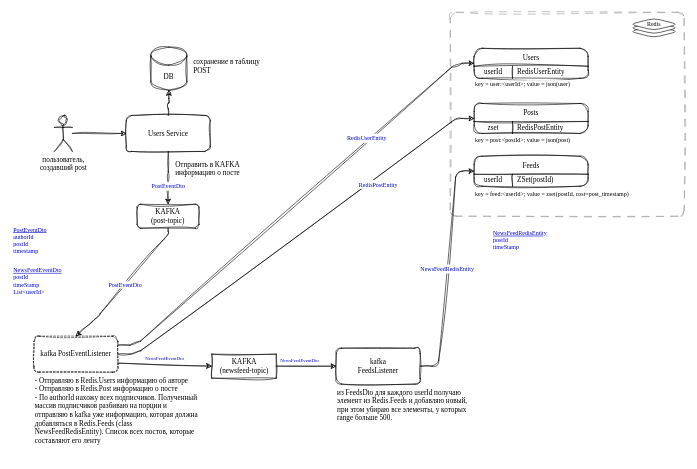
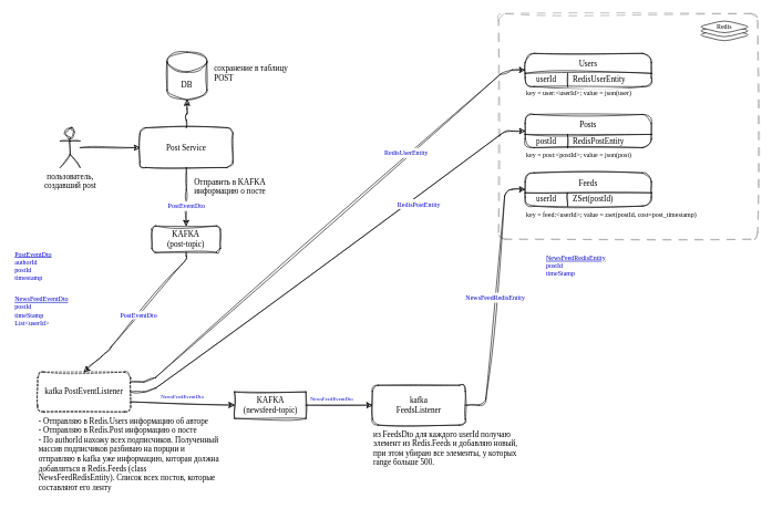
  <mxCell id="0" />
  <mxCell id="1" parent="0" />
  <mxCell id="2" value="" style="group" vertex="1" connectable="0" parent="1"><mxGeometry x="56" y="560" width="274" height="200" as="geometry" /></mxCell>
  <mxCell id="3" value="kafka PostEventListener" style="rounded=1;whiteSpace=wrap;html=1;strokeColor=default;align=center;verticalAlign=middle;fontFamily=Excalifont;fontSize=12;fontColor=default;fillColor=none;gradientColor=none;hachureGap=4;fontSource=https%3A%2F%2Ffonts.googleapis.com%2Fcss%3Ffamily%3DArchitects%2BDaughter;sketch=1;curveFitting=1;jiggle=2;dashed=1;" parent="2" vertex="1"><mxGeometry width="140" height="60" as="geometry" /></mxCell>
  <mxCell id="4" value="&lt;div&gt;- Отправляю в Redis.Users информацию об авторе&lt;/div&gt;- Отправляю в Redis.Post информацию о посте&lt;div&gt;- По authorId нахожу всех подписчиков. Полученный массив подписчиков разбиваю на порции и отправляю в kafka уже информацию, которая должна добавляться в Redis.Feeds (class NewsFeedRedisEntity). Cписок всех постов, которые составляют его ленту&lt;/div&gt;" style="text;html=1;align=left;verticalAlign=top;whiteSpace=wrap;rounded=1;fontFamily=Excalifont;fontSize=12;fontColor=default;sketch=1;curveFitting=1;jiggle=2;" parent="2" vertex="1"><mxGeometry y="60" width="274" height="140" as="geometry" /></mxCell>
  <mxCell id="5" value="NewsFeedEventDto" style="text;html=1;align=left;verticalAlign=middle;whiteSpace=wrap;rounded=1;fontFamily=Excalifont;fontSize=8;fontColor=#0000CC;sketch=1;curveFitting=1;jiggle=2;" parent="2" vertex="1"><mxGeometry x="184" y="27" width="60" height="20" as="geometry" /></mxCell>
  <mxCell id="6" value="" style="rounded=1;whiteSpace=wrap;html=1;align=center;verticalAlign=top;fontFamily=Excalifont;fontSize=12;fontColor=default;fillColor=none;gradientColor=none;arcSize=3;dashed=1;dashPattern=12 12;strokeColor=#999999;sketch=1;curveFitting=1;jiggle=2;" parent="1" vertex="1"><mxGeometry x="750" y="20" width="390" height="340" as="geometry" /></mxCell>
- <mxCell id="7" value="Users Service" style="rounded=1;whiteSpace=wrap;html=1;strokeColor=default;align=center;verticalAlign=middle;fontFamily=Excalifont;fontSize=12;fontColor=default;fillColor=none;gradientColor=none;glass=0;shadow=0;sketch=1;curveFitting=1;jiggle=2;" parent="1" vertex="1"><mxGeometry x="210" y="192" width="140" height="60" as="geometry" /></mxCell>
+ <mxCell id="7" value="Post Service" style="rounded=1;whiteSpace=wrap;html=1;strokeColor=default;align=center;verticalAlign=middle;fontFamily=Excalifont;fontSize=12;fontColor=default;fillColor=none;gradientColor=none;glass=0;shadow=0;sketch=1;curveFitting=1;jiggle=2;" parent="1" vertex="1"><mxGeometry x="210" y="192" width="140" height="60" as="geometry" /></mxCell>
  <mxCell id="8" value="пользователь,&lt;div&gt;создавший post&lt;/div&gt;" style="shape=umlActor;verticalLabelPosition=bottom;verticalAlign=top;html=1;outlineConnect=0;rounded=1;strokeColor=default;align=center;fontFamily=Excalifont;fontSize=12;fontColor=default;fillColor=none;gradientColor=none;sketch=1;curveFitting=1;jiggle=2;" parent="1" vertex="1"><mxGeometry x="90" y="192" width="30" height="60" as="geometry" /></mxCell>
  <mxCell id="9" value="" style="endArrow=classic;html=1;rounded=1;hachureGap=4;fontFamily=Excalifont;fontSource=https%3A%2F%2Ffonts.googleapis.com%2Fcss%3Ffamily%3DArchitects%2BDaughter;fontSize=12;fontColor=default;entryX=0;entryY=0.5;entryDx=0;entryDy=0;sketch=1;curveFitting=1;jiggle=2;" parent="1" source="8" target="7" edge="1"><mxGeometry width="50" height="50" relative="1" as="geometry"><mxPoint x="570" y="132" as="sourcePoint" /><mxPoint x="620" y="82" as="targetPoint" /></mxGeometry></mxCell>
  <mxCell id="10" style="rounded=1;hachureGap=4;orthogonalLoop=1;jettySize=auto;html=1;entryX=0.5;entryY=1;entryDx=0;entryDy=0;entryPerimeter=0;fontFamily=Excalifont;fontSource=https%3A%2F%2Ffonts.googleapis.com%2Fcss%3Ffamily%3DArchitects%2BDaughter;fontSize=12;fontColor=default;edgeStyle=orthogonalEdgeStyle;exitX=0.5;exitY=0;exitDx=0;exitDy=0;sketch=1;curveFitting=1;jiggle=2;" parent="1" source="7" target="13" edge="1"><mxGeometry relative="1" as="geometry"><mxPoint x="430" y="120" as="sourcePoint" /></mxGeometry></mxCell>
  <mxCell id="11" value="&lt;font style=&quot;font-size: 10px; color: rgb(0, 0, 204);&quot;&gt;PostEventDto&lt;/font&gt;" style="edgeStyle=orthogonalEdgeStyle;rounded=1;hachureGap=4;orthogonalLoop=1;jettySize=auto;html=1;fontFamily=Excalifont;fontSource=https%3A%2F%2Ffonts.googleapis.com%2Fcss%3Ffamily%3DArchitects%2BDaughter;fontSize=12;fontColor=default;entryX=0.5;entryY=0;entryDx=0;entryDy=0;sketch=1;curveFitting=1;jiggle=2;exitX=0.5;exitY=1;exitDx=0;exitDy=0;" parent="1" source="7" target="31" edge="1"><mxGeometry x="0.318" relative="1" as="geometry"><mxPoint x="280" y="520" as="targetPoint" /><mxPoint x="280" y="412" as="sourcePoint" /><mxPoint as="offset" /></mxGeometry></mxCell>
  <mxCell id="12" value="" style="group;rounded=1;sketch=1;curveFitting=1;jiggle=2;" parent="1" vertex="1" connectable="0"><mxGeometry x="251" y="68" width="140" height="82" as="geometry" /></mxCell>
  <mxCell id="13" value="DB" style="shape=cylinder3;whiteSpace=wrap;html=1;boundedLbl=1;backgroundOutline=1;size=15;rounded=1;strokeColor=default;align=center;verticalAlign=middle;fontFamily=Excalifont;fontSize=12;fontColor=default;fillColor=none;gradientColor=none;sketch=1;curveFitting=1;jiggle=2;" parent="12" vertex="1"><mxGeometry y="10" width="60" height="72" as="geometry" /></mxCell>
  <mxCell id="14" value="сохранение в таблицу POST" style="text;html=1;align=left;verticalAlign=middle;whiteSpace=wrap;rounded=1;fontFamily=Excalifont;fontSize=12;fontColor=default;sketch=1;curveFitting=1;jiggle=2;" parent="12" vertex="1"><mxGeometry x="69" y="34.569" width="120" height="12.863" as="geometry" /></mxCell>
  <mxCell id="15" value="Отправить в KAFKA информацию о посте" style="text;html=1;align=left;verticalAlign=top;whiteSpace=wrap;rounded=1;fontFamily=Excalifont;sketch=1;curveFitting=1;jiggle=2;" parent="1" vertex="1"><mxGeometry x="290" y="260" width="120" height="40" as="geometry" /></mxCell>
  <mxCell id="16" value="&lt;div&gt;&lt;u&gt;PostEventDto&lt;/u&gt;&lt;/div&gt;&lt;div&gt;authorId&lt;/div&gt;&lt;div&gt;&lt;span style=&quot;background-color: transparent;&quot;&gt;postId&lt;/span&gt;&lt;/div&gt;&lt;div&gt;timestamp&lt;/div&gt;" style="text;html=1;align=left;verticalAlign=top;whiteSpace=wrap;rounded=1;fontFamily=Excalifont;fontSize=10;fontColor=#0000CC;labelBackgroundColor=none;labelBorderColor=none;textShadow=0;strokeColor=none;perimeterSpacing=0;fillColor=none;sketch=1;curveFitting=1;jiggle=2;" parent="1" vertex="1"><mxGeometry x="20" y="370" width="90" height="49" as="geometry" /></mxCell>
  <mxCell id="17" style="rounded=1;hachureGap=4;orthogonalLoop=1;jettySize=auto;html=1;exitX=1;exitY=0.75;exitDx=0;exitDy=0;fontFamily=Excalifont;fontSource=https%3A%2F%2Ffonts.googleapis.com%2Fcss%3Ffamily%3DArchitects%2BDaughter;fontSize=12;fontColor=#0000CC;entryX=0;entryY=0.5;entryDx=0;entryDy=0;shadow=0;strokeColor=default;align=center;verticalAlign=middle;labelBorderColor=none;labelBackgroundColor=default;endArrow=classic;flowAnimation=0;sketch=1;curveFitting=1;jiggle=2;" parent="1" source="3" target="33" edge="1"><mxGeometry relative="1" as="geometry" /></mxCell>
  <mxCell id="18" value="Users" style="shape=table;startSize=30;container=1;collapsible=0;childLayout=tableLayout;fixedRows=1;rowLines=0;fontStyle=0;strokeColor=default;fontSize=12;rounded=1;align=center;verticalAlign=middle;fontFamily=Excalifont;fontColor=default;fillColor=none;gradientColor=none;swimlaneLine=1;sketch=1;curveFitting=1;jiggle=2;" parent="1" vertex="1"><mxGeometry x="790" y="80" width="190" height="50" as="geometry" /></mxCell>
  <mxCell id="19" value="" style="shape=tableRow;horizontal=0;startSize=0;swimlaneHead=0;swimlaneBody=0;top=0;left=0;bottom=0;right=0;collapsible=0;dropTarget=0;fillColor=none;points=[[0,0.5],[1,0.5]];portConstraint=eastwest;strokeColor=inherit;fontSize=16;rounded=1;align=center;verticalAlign=middle;fontFamily=Excalifont;fontColor=default;sketch=1;curveFitting=1;jiggle=2;" parent="18" vertex="1"><mxGeometry y="30" width="190" height="20" as="geometry" /></mxCell>
  <mxCell id="20" value="userId" style="shape=partialRectangle;html=1;whiteSpace=wrap;connectable=0;fillColor=none;top=0;left=0;bottom=0;right=0;overflow=hidden;pointerEvents=1;strokeColor=inherit;fontSize=12;rounded=1;align=center;verticalAlign=middle;fontFamily=Excalifont;fontColor=default;sketch=1;curveFitting=1;jiggle=2;" parent="19" vertex="1"><mxGeometry width="64" height="20" as="geometry"><mxRectangle width="64" height="20" as="alternateBounds" /></mxGeometry></mxCell>
  <mxCell id="21" value="RedisUserEntity" style="shape=partialRectangle;html=1;whiteSpace=wrap;connectable=0;fillColor=none;top=0;left=0;bottom=0;right=0;align=left;spacingLeft=6;overflow=hidden;strokeColor=inherit;fontSize=12;rounded=1;verticalAlign=middle;fontFamily=Excalifont;fontColor=default;sketch=1;curveFitting=1;jiggle=2;" parent="19" vertex="1"><mxGeometry x="64" width="126" height="20" as="geometry"><mxRectangle width="126" height="20" as="alternateBounds" /></mxGeometry></mxCell>
  <mxCell id="22" value="Posts" style="shape=table;startSize=30;container=1;collapsible=0;childLayout=tableLayout;fixedRows=1;rowLines=0;fontStyle=0;strokeColor=default;fontSize=12;rounded=1;align=center;verticalAlign=middle;fontFamily=Excalifont;fontColor=default;fillColor=none;gradientColor=none;swimlaneLine=1;sketch=1;curveFitting=1;jiggle=2;" parent="1" vertex="1"><mxGeometry x="790" y="172" width="190" height="50" as="geometry" /></mxCell>
  <mxCell id="23" value="" style="shape=tableRow;horizontal=0;startSize=0;swimlaneHead=0;swimlaneBody=0;top=0;left=0;bottom=0;right=0;collapsible=0;dropTarget=0;fillColor=none;points=[[0,0.5],[1,0.5]];portConstraint=eastwest;strokeColor=inherit;fontSize=16;rounded=1;align=center;verticalAlign=middle;fontFamily=Excalifont;fontColor=default;sketch=1;curveFitting=1;jiggle=2;" parent="22" vertex="1"><mxGeometry y="30" width="190" height="20" as="geometry" /></mxCell>
- <mxCell id="24" value="zset" style="shape=partialRectangle;html=1;whiteSpace=wrap;connectable=0;fillColor=none;top=0;left=0;bottom=0;right=0;overflow=hidden;pointerEvents=1;strokeColor=inherit;fontSize=12;rounded=1;align=center;verticalAlign=middle;fontFamily=Excalifont;fontColor=default;sketch=1;curveFitting=1;jiggle=2;" parent="23" vertex="1"><mxGeometry width="64" height="20" as="geometry"><mxRectangle width="64" height="20" as="alternateBounds" /></mxGeometry></mxCell>
+ <mxCell id="24" value="postId" style="shape=partialRectangle;html=1;whiteSpace=wrap;connectable=0;fillColor=none;top=0;left=0;bottom=0;right=0;overflow=hidden;pointerEvents=1;strokeColor=inherit;fontSize=12;rounded=1;align=center;verticalAlign=middle;fontFamily=Excalifont;fontColor=default;sketch=1;curveFitting=1;jiggle=2;" parent="23" vertex="1"><mxGeometry width="64" height="20" as="geometry"><mxRectangle width="64" height="20" as="alternateBounds" /></mxGeometry></mxCell>
  <mxCell id="25" value="RedisPostEntity" style="shape=partialRectangle;html=1;whiteSpace=wrap;connectable=0;fillColor=none;top=0;left=0;bottom=0;right=0;align=left;spacingLeft=6;overflow=hidden;strokeColor=inherit;fontSize=12;rounded=1;verticalAlign=middle;fontFamily=Excalifont;fontColor=default;sketch=1;curveFitting=1;jiggle=2;" parent="23" vertex="1"><mxGeometry x="64" width="126" height="20" as="geometry"><mxRectangle width="126" height="20" as="alternateBounds" /></mxGeometry></mxCell>
  <mxCell id="26" value="Feeds" style="shape=table;startSize=30;container=1;collapsible=0;childLayout=tableLayout;fixedRows=1;rowLines=0;fontStyle=0;strokeColor=default;fontSize=12;rounded=1;align=center;verticalAlign=middle;fontFamily=Excalifont;fontColor=default;fillColor=none;gradientColor=none;swimlaneLine=1;sketch=1;curveFitting=1;jiggle=2;" parent="1" vertex="1"><mxGeometry x="790" y="260" width="190" height="50" as="geometry" /></mxCell>
  <mxCell id="27" value="" style="shape=tableRow;horizontal=0;startSize=0;swimlaneHead=0;swimlaneBody=0;top=0;left=0;bottom=0;right=0;collapsible=0;dropTarget=0;fillColor=none;points=[[0,0.5],[1,0.5]];portConstraint=eastwest;strokeColor=inherit;fontSize=16;rounded=1;align=center;verticalAlign=middle;fontFamily=Excalifont;fontColor=default;sketch=1;curveFitting=1;jiggle=2;" parent="26" vertex="1"><mxGeometry y="30" width="190" height="20" as="geometry" /></mxCell>
  <mxCell id="28" value="userId" style="shape=partialRectangle;html=1;whiteSpace=wrap;connectable=0;fillColor=none;top=0;left=0;bottom=0;right=0;overflow=hidden;pointerEvents=1;strokeColor=inherit;fontSize=12;rounded=1;align=center;verticalAlign=middle;fontFamily=Excalifont;fontColor=default;sketch=1;curveFitting=1;jiggle=2;" parent="27" vertex="1"><mxGeometry width="64" height="20" as="geometry"><mxRectangle width="64" height="20" as="alternateBounds" /></mxGeometry></mxCell>
  <mxCell id="29" value="ZSet(postId)" style="shape=partialRectangle;html=1;whiteSpace=wrap;connectable=0;fillColor=none;top=0;left=0;bottom=0;right=0;align=left;spacingLeft=6;overflow=hidden;strokeColor=inherit;fontSize=12;rounded=1;verticalAlign=middle;fontFamily=Excalifont;fontColor=default;sketch=1;curveFitting=1;jiggle=2;" parent="27" vertex="1"><mxGeometry x="64" width="126" height="20" as="geometry"><mxRectangle width="126" height="20" as="alternateBounds" /></mxGeometry></mxCell>
  <mxCell id="30" value="PostEventDto" style="rounded=1;hachureGap=4;orthogonalLoop=1;jettySize=auto;html=1;exitX=0.5;exitY=1;exitDx=0;exitDy=0;fontFamily=Excalifont;fontSource=https%3A%2F%2Ffonts.googleapis.com%2Fcss%3Ffamily%3DArchitects%2BDaughter;fontSize=10;fontColor=#0000CC;entryX=0.5;entryY=0;entryDx=0;entryDy=0;sketch=1;curveFitting=1;jiggle=2;" parent="1" source="31" target="3" edge="1"><mxGeometry relative="1" as="geometry"><Array as="points"><mxPoint x="280" y="390" /><mxPoint x="160" y="530" /></Array></mxGeometry></mxCell>
  <mxCell id="31" value="KAFKA&lt;div&gt;(post-topic)&lt;/div&gt;" style="rounded=1;whiteSpace=wrap;html=1;align=center;verticalAlign=middle;fontFamily=Excalifont;fontSize=12;fontColor=default;fillColor=none;gradientColor=none;sketch=1;curveFitting=1;jiggle=2;" parent="1" vertex="1"><mxGeometry x="228.13" y="340" width="103" height="40" as="geometry" /></mxCell>
  <mxCell id="32" style="edgeStyle=orthogonalEdgeStyle;shape=connector;curved=0;rounded=1;hachureGap=4;orthogonalLoop=1;jettySize=auto;html=1;exitX=1;exitY=0.5;exitDx=0;exitDy=0;entryX=0;entryY=0.5;entryDx=0;entryDy=0;strokeColor=default;align=center;verticalAlign=middle;fontFamily=Excalifont;fontSource=https%3A%2F%2Ffonts.googleapis.com%2Fcss%3Ffamily%3DArchitects%2BDaughter;fontSize=12;fontColor=default;labelBackgroundColor=default;endArrow=classic;sketch=1;curveFitting=1;jiggle=2;" parent="1" source="33" target="46" edge="1"><mxGeometry relative="1" as="geometry" /></mxCell>
  <mxCell id="33" value="KAFKA&lt;div&gt;(newsfeed-topic)&lt;/div&gt;" style="whiteSpace=wrap;html=1;align=center;verticalAlign=middle;fontFamily=Excalifont;fontSize=12;fontColor=default;fillColor=none;gradientColor=none;sketch=1;curveFitting=1;jiggle=2;strokeColor=default;rounded=0;" parent="1" vertex="1"><mxGeometry x="352.5" y="590" width="107.5" height="40" as="geometry" /></mxCell>
  <mxCell id="34" value="&lt;u&gt;NewsFeedEventDto&lt;/u&gt;&lt;div&gt;postId&lt;/div&gt;&lt;div&gt;timeStamp&lt;/div&gt;&lt;div&gt;List&amp;lt;userId&amp;gt;&lt;/div&gt;" style="text;html=1;align=left;verticalAlign=top;whiteSpace=wrap;rounded=1;fontFamily=Excalifont;fontSize=10;fontColor=#0000CC;labelBackgroundColor=none;labelBorderColor=none;sketch=1;curveFitting=1;jiggle=2;" parent="1" vertex="1"><mxGeometry x="20" y="438" width="100" height="62" as="geometry" /></mxCell>
  <mxCell id="35" value="&lt;font style=&quot;font-size: 10px;&quot;&gt;NewsFeedRedisEntity&lt;/font&gt;" style="shape=connector;rounded=1;hachureGap=4;orthogonalLoop=1;jettySize=auto;html=1;exitX=1;exitY=0.5;exitDx=0;exitDy=0;entryX=0;entryY=0.5;entryDx=0;entryDy=0;strokeColor=default;align=center;verticalAlign=middle;fontFamily=Excalifont;fontSource=https%3A%2F%2Ffonts.googleapis.com%2Fcss%3Ffamily%3DArchitects%2BDaughter;fontSize=12;fontColor=#0000CC;labelBackgroundColor=default;endArrow=classic;edgeStyle=entityRelationEdgeStyle;elbow=vertical;sketch=1;curveFitting=1;jiggle=2;" parent="1" source="46" target="26" edge="1"><mxGeometry relative="1" as="geometry"><Array as="points"><mxPoint x="730" y="250" /><mxPoint x="720" y="250" /><mxPoint x="780" y="370" /></Array></mxGeometry></mxCell>
  <mxCell id="36" value="&lt;font style=&quot;font-size: 10px;&quot;&gt;RedisPostEntity&lt;/font&gt;" style="edgeStyle=entityRelationEdgeStyle;shape=connector;rounded=1;hachureGap=4;orthogonalLoop=1;jettySize=auto;html=1;exitX=1;exitY=0.5;exitDx=0;exitDy=0;entryX=0;entryY=0.5;entryDx=0;entryDy=0;strokeColor=default;align=center;verticalAlign=middle;fontFamily=Excalifont;fontSource=https%3A%2F%2Ffonts.googleapis.com%2Fcss%3Ffamily%3DArchitects%2BDaughter;fontSize=12;fontColor=#0000CC;labelBackgroundColor=default;endArrow=classic;curved=0;flowAnimation=0;shadow=0;labelBorderColor=none;sketch=1;curveFitting=1;jiggle=2;" parent="1" source="3" target="22" edge="1"><mxGeometry x="0.448" y="-12" relative="1" as="geometry"><mxPoint as="offset" /></mxGeometry></mxCell>
  <mxCell id="37" value="&lt;font style=&quot;font-size: 10px;&quot;&gt;RedisUserEntity&lt;/font&gt;" style="edgeStyle=entityRelationEdgeStyle;shape=connector;curved=0;rounded=1;hachureGap=4;orthogonalLoop=1;jettySize=auto;html=1;exitX=1;exitY=0.25;exitDx=0;exitDy=0;entryX=0;entryY=0.5;entryDx=0;entryDy=0;strokeColor=default;align=center;verticalAlign=middle;fontFamily=Excalifont;fontSource=https%3A%2F%2Ffonts.googleapis.com%2Fcss%3Ffamily%3DArchitects%2BDaughter;fontSize=12;fontColor=#0000CC;labelBackgroundColor=default;endArrow=classic;shadow=0;labelBorderColor=none;flowAnimation=0;sketch=1;curveFitting=1;jiggle=2;" parent="1" source="3" target="18" edge="1"><mxGeometry x="0.417" y="5" relative="1" as="geometry"><mxPoint as="offset" /></mxGeometry></mxCell>
  <mxCell id="38" value="key = feed:&amp;lt;userId&amp;gt;;&amp;nbsp;&lt;span style=&quot;background-color: light-dark(#ffffff, var(--ge-dark-color, #121212)); color: light-dark(rgb(0, 0, 0), rgb(255, 255, 255));&quot;&gt;value = zset(postId, cost=post_timestamp)&lt;/span&gt;" style="text;html=1;align=left;verticalAlign=middle;whiteSpace=wrap;rounded=0;fontFamily=Excalifont;fontSource=https%3A%2F%2Ffonts.googleapis.com%2Fcss%3Ffamily%3DArchitects%2BDaughter;fontSize=10;fontColor=default;labelBackgroundColor=default;sketch=1;curveFitting=1;jiggle=2;" parent="1" vertex="1"><mxGeometry x="790" y="312" width="350" height="20" as="geometry" /></mxCell>
  <mxCell id="39" value="key = post:&amp;lt;postId&amp;gt;;&amp;nbsp;&lt;span style=&quot;background-color: light-dark(#ffffff, var(--ge-dark-color, #121212)); color: light-dark(rgb(0, 0, 0), rgb(255, 255, 255));&quot;&gt;value = json(post)&lt;/span&gt;" style="text;html=1;align=left;verticalAlign=middle;whiteSpace=wrap;rounded=0;fontFamily=Excalifont;fontSource=https%3A%2F%2Ffonts.googleapis.com%2Fcss%3Ffamily%3DArchitects%2BDaughter;fontSize=10;fontColor=default;labelBackgroundColor=default;sketch=1;curveFitting=1;jiggle=2;" parent="1" vertex="1"><mxGeometry x="790" y="222" width="350" height="20" as="geometry" /></mxCell>
  <mxCell id="40" value="key = user:&amp;lt;userId&amp;gt;;&amp;nbsp;&lt;span style=&quot;background-color: light-dark(#ffffff, var(--ge-dark-color, #121212)); color: light-dark(rgb(0, 0, 0), rgb(255, 255, 255));&quot;&gt;value = json(user)&lt;/span&gt;" style="text;html=1;align=left;verticalAlign=middle;whiteSpace=wrap;rounded=0;fontFamily=Excalifont;fontSource=https%3A%2F%2Ffonts.googleapis.com%2Fcss%3Ffamily%3DArchitects%2BDaughter;fontSize=10;fontColor=default;labelBackgroundColor=default;sketch=1;curveFitting=1;jiggle=2;" parent="1" vertex="1"><mxGeometry x="790" y="129" width="350" height="20" as="geometry" /></mxCell>
  <mxCell id="41" value="" style="group" parent="1" vertex="1" connectable="0"><mxGeometry x="1050" y="30" width="80" height="32" as="geometry" /></mxCell>
  <mxCell id="42" value="" style="rhombus;whiteSpace=wrap;html=1;rounded=1;align=center;verticalAlign=middle;fontFamily=Excalifont;fontSize=12;fontColor=default;fillColor=default;gradientColor=none;" parent="41" vertex="1"><mxGeometry y="12" width="80" height="20" as="geometry" /></mxCell>
  <mxCell id="43" value="" style="rhombus;whiteSpace=wrap;html=1;rounded=1;align=center;verticalAlign=middle;fontFamily=Excalifont;fontSize=12;fontColor=default;fillColor=default;gradientColor=none;" parent="41" vertex="1"><mxGeometry y="6" width="80" height="20" as="geometry" /></mxCell>
  <mxCell id="44" value="Redis" style="rhombus;whiteSpace=wrap;html=1;rounded=1;align=center;verticalAlign=middle;fontFamily=Excalifont;fontSize=10;fontColor=default;fillColor=default;gradientColor=none;" parent="41" vertex="1"><mxGeometry width="80" height="20" as="geometry" /></mxCell>
  <mxCell id="45" value="" style="group" vertex="1" connectable="0" parent="1"><mxGeometry x="560" y="580" width="220" height="150" as="geometry" /></mxCell>
  <mxCell id="46" value="kafka&lt;div&gt;FeedsListener&lt;/div&gt;" style="rounded=1;whiteSpace=wrap;html=1;strokeColor=default;align=center;verticalAlign=middle;fontFamily=Excalifont;fontSize=12;fontColor=default;fillColor=none;gradientColor=none;hachureGap=4;fontSource=https%3A%2F%2Ffonts.googleapis.com%2Fcss%3Ffamily%3DArchitects%2BDaughter;sketch=1;curveFitting=1;jiggle=2;" parent="45" vertex="1"><mxGeometry width="140" height="60" as="geometry" /></mxCell>
  <mxCell id="47" value="из FeedsDto для каждого userId получаю элемент из Redis.Feeds и добавляю новый, при этом убираю все элементы, у которых range больше 500." style="text;html=1;align=left;verticalAlign=top;whiteSpace=wrap;rounded=1;fontFamily=Excalifont;fontSize=12;fontColor=default;sketch=1;curveFitting=1;jiggle=2;" parent="45" vertex="1"><mxGeometry y="60" width="220" height="90" as="geometry" /></mxCell>
  <mxCell id="48" value="NewsFeedEventDto" style="text;html=1;align=left;verticalAlign=middle;whiteSpace=wrap;rounded=1;fontFamily=Excalifont;fontSize=8;fontColor=#0000CC;sketch=1;curveFitting=1;jiggle=2;" vertex="1" parent="1"><mxGeometry x="465" y="590" width="77" height="20" as="geometry" /></mxCell>
  <mxCell id="49" value="&lt;u&gt;NewsFeedRedisEntity&lt;/u&gt;&lt;div&gt;postId&lt;/div&gt;&lt;div&gt;timeStamp&lt;/div&gt;" style="text;html=1;align=left;verticalAlign=top;whiteSpace=wrap;rounded=1;fontFamily=Excalifont;fontSize=10;fontColor=#0000CC;labelBackgroundColor=none;labelBorderColor=none;sketch=1;curveFitting=1;jiggle=2;" vertex="1" parent="1"><mxGeometry x="820" y="376" width="100" height="62" as="geometry" /></mxCell>
